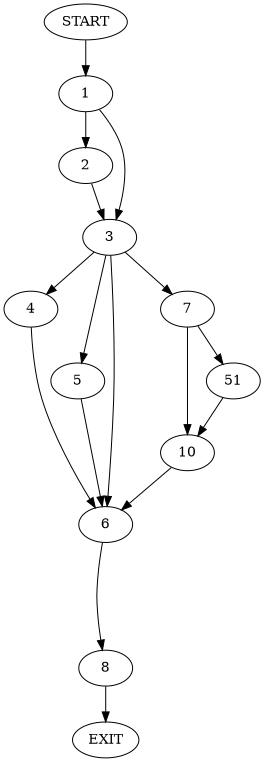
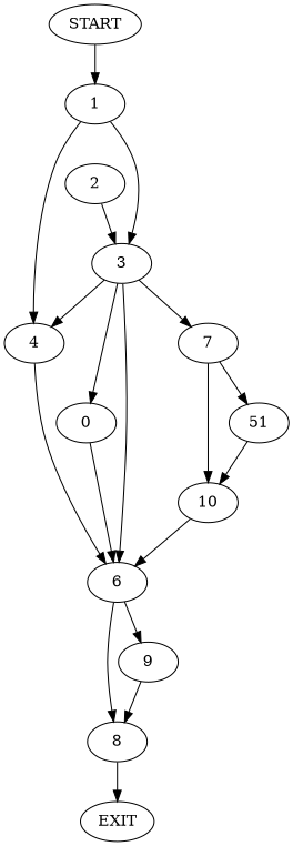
  digraph {
    n1 [label=START]
    1
    2
    3
    n5 [label=EXIT]
    4
-   5
+   5 [label=0]
    6
    7
    8
+   9
    10
    n13 [label=51]
    n1 -> 1
-   1 -> 2
+   1 -> 4
    1 -> 3
    2 -> 3
    3 -> 4
    3 -> 5
    3 -> 6
    3 -> 7
    4 -> 6
    5 -> 6
    6 -> 8
+   6 -> 9
    7 -> 10
    7 -> n13
    8 -> n5
+   9 -> 8
    10 -> 6
    n13 -> 10
  }
